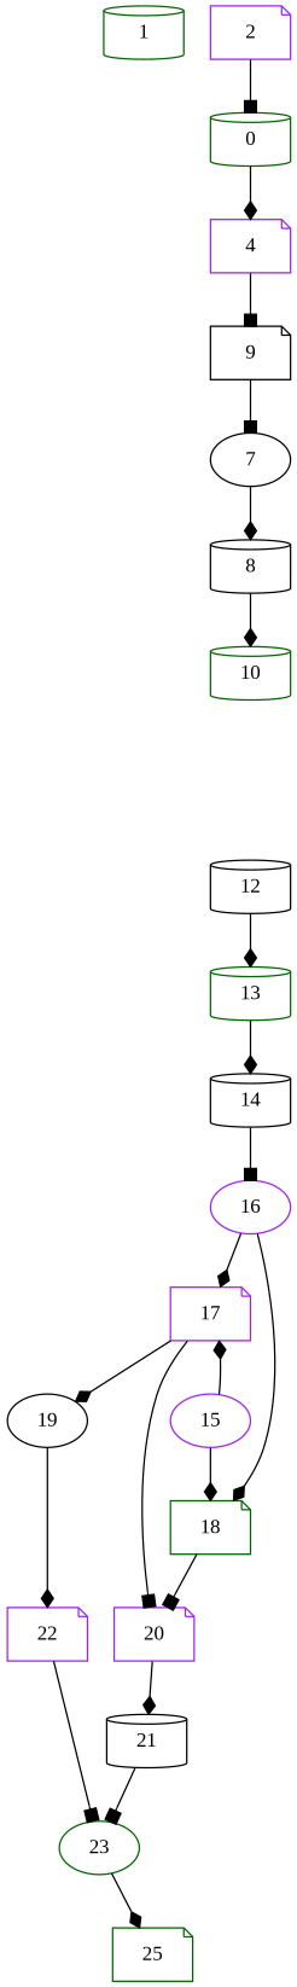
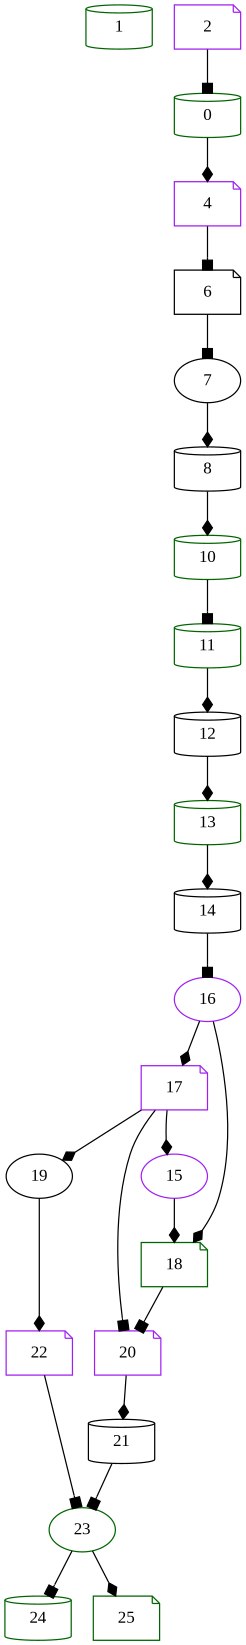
  digraph {
    fontname="Liberation Serif"
    node [alpha=0.01 color=darkgreen fontname="Liberation Serif" shape=cylinder]
    edge [arrowhead=diamond fontname="Liberation Serif"]
    1 [alpha=0.08 expect_size=36202496]
    2 [alpha=0.17 color=purple expect_size=24473600 shape=note]
    n3 [alpha=0.07 expect_size=49221632 label=0]
    4 [alpha=0.20 color=purple expect_size=17794048 shape=note]
-   6 [alpha=0.16 color=black expect_size=15118336 shape=note label=9]
+   6 [alpha=0.16 color=black expect_size=15118336 shape=note]
    7 [alpha=0.18 color=black expect_size=24134656 shape=ellipse]
    8 [color=black expect_size=24387584]
    10 [alpha=0.19 expect_size=39990272]
+   11 [alpha=0.16 expect_size=16468992]
    12 [color=black expect_size=35454976]
    13 [alpha=0.17 expect_size=27744256]
    14 [color=black expect_size=45364224]
    16 [alpha=0.09 color=purple expect_size=39525376 shape=ellipse]
    15 [alpha=0.03 color=purple expect_size=44309504 shape=ellipse]
    17 [alpha=0.10 color=purple expect_size=30326784 shape=note]
    18 [alpha=0.19 expect_size=26382336 shape=note]
    19 [color=black expect_size=29084672 shape=ellipse]
    20 [alpha=0.20 color=purple expect_size=17076224 shape=note]
    22 [alpha=0.12 color=purple expect_size=5271552 shape=note]
    21 [alpha=0.12 color=black expect_size=13970432]
    23 [alpha=0.11 expect_size=7844864 shape=ellipse]
+   24 [alpha=0.15 expect_size=46974976]
    25 [alpha=0.18 expect_size=49370112 shape=note]
    2 -> n3 [arrowhead=box]
    n3 -> 4
    4 -> 6 [arrowhead=box]
    6 -> 7 [arrowhead=box]
    7 -> 8
    8 -> 10
+   10 -> 11 [arrowhead=box]
+   11 -> 12
    12 -> 13
    13 -> 14
    14 -> 16 [arrowhead=box]
    16 -> 17
    16 -> 18
-   15 -> 17
+   17 -> 15
    15 -> 18
    17 -> 19
    17 -> 20 [arrowhead=box]
    18 -> 20 [arrowhead=box]
    19 -> 22
    20 -> 21
    22 -> 23 [arrowhead=box]
    21 -> 23 [arrowhead=box]
+   23 -> 24 [arrowhead=box]
    23 -> 25
  }
